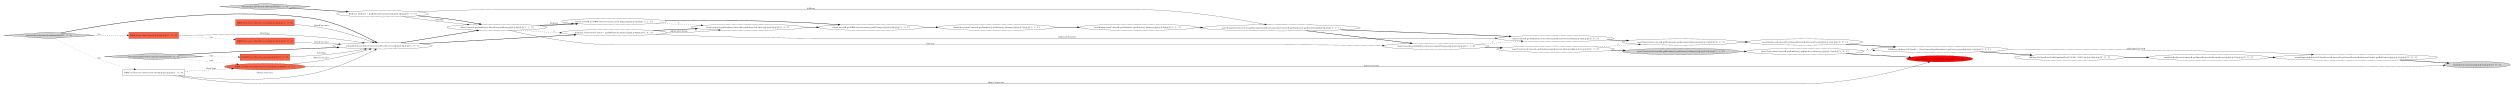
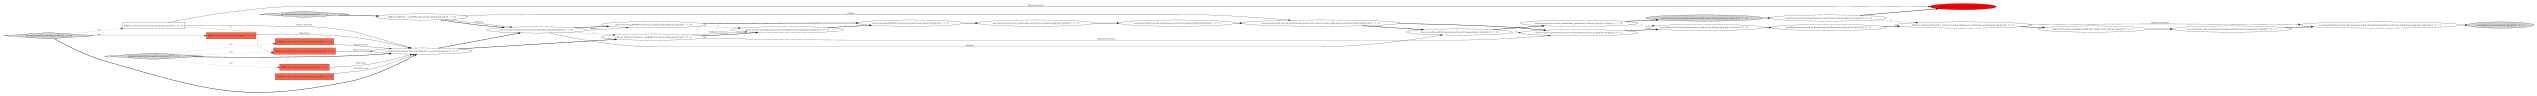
  digraph {
    fontname="Liberation Serif"
    rankdir=LR
    node [fillcolor=white fontname="Liberation Serif" shape=ellipse style=filled]
    edge [fontname="Liberation Serif" style=bold]
    n1 [fillcolor=tomato label="DBMSType dbmsType@@@2@@@['1', '0', '0']" shape=box]
    n2 [label="setUp(dbmsType,dbmsConnection,dbmsProcessor)@@@3@@@['1', '0', '1']"]
    n3 [label="clientContextA.getDatabase().insertEntry(bibEntry)@@@4@@@['1', '1', '0']"]
    n4 [label="BibEntry bibEntryOfClientA = getBibEntryExample(1)@@@4@@@['0', '0', '1']"]
    n5 [fillcolor=tomato label="DBMSProcessor dbmsProcessor@@@2@@@['0', '0', '1']" shape=box]
    n6 [label="assertEquals(clientContextA.getDatabase().getEntries(),clientContextB.getDatabase().getEntries())@@@9@@@['1', '1', '1']"]
    n7 [label="clientContextA.getDatabase().removeEntry(bibEntryOfClientA)@@@10@@@['0', '0', '1']"]
    n8 [label="clientContextB.getDBMSSynchronizer().pullChanges()@@@10@@@['1', '1', '0']"]
    n9 [label="assertFalse(clientContextB.getDatabase().getEntries().isEmpty())@@@11@@@['0', '0', '1']"]
    n10 [label="assertTrue(clientContextA.getDatabase().getEntries().isEmpty())@@@11@@@['1', '1', '0']"]
    n11 [fillcolor=red label="clear(dbmsConnection)@@@14@@@['1', '0', '0']"]
    n12 [fillcolor=lightgray label="simulateUpdateOnNoLongerExistingEntry['0', '0', '1']" shape=diamond]
    n13 [fillcolor=tomato label="DBMSType dbmsType@@@2@@@['0', '0', '1']" shape=box]
-   n14 [fillcolor=tomato label="DBMSConnection dbmsConnection@@@2@@@['0', '0', '1']"]
+   n14 [fillcolor=tomato label="DBMSConnection dbmsConnection@@@2@@@['0', '0', '1']" shape=box]
    n15 [fillcolor=lightgray label="clear(dbmsConnection)@@@17@@@['0', '0', '1']"]
    n16 [label="BibEntry bibEntryOfClientB = clientContextB.getDatabase().getEntries().get(0)@@@13@@@['0', '0', '1']"]
    n17 [label="assertEquals(bibEntryOfClientB,eventListenerB.getSharedEntriesNotPresentEvent().getBibEntries())@@@16@@@['0', '0', '1']"]
    n18 [label="bibEntryOfClientB.setField(StandardField.YEAR,\"2009\")@@@14@@@['0', '0', '1']"]
    n19 [label="assertNotNull(eventListenerB.getSharedEntriesNotPresentEvent())@@@15@@@['0', '0', '1']"]
    n20 [fillcolor=lightgray label="simulateEntryDelitionAndManualPull['0', '1', '0']" shape=diamond]
    n21 [label="BibEntry bibEntry = getBibEntryExample(1)@@@3@@@['0', '1', '0']"]
    n22 [label="clientContextB.getDBMSSynchronizer().pullChanges()@@@5@@@['1', '1', '0']"]
    n23 [label="clientContextA.getDatabase().insertEntry(bibEntryOfClientA)@@@5@@@['0', '0', '1']"]
    n24 [label="clientContextB.getDBMSSynchronizer().pullChanges()@@@6@@@['1', '1', '1']"]
    n25 [fillcolor=lightgray label="assertTrue(clientContextB.getDatabase().getEntries().isEmpty())@@@12@@@['1', '1', '0']"]
    n26 [label="assertTrue(clientContextB.getDatabase().getEntries().isEmpty())@@@13@@@['1', '0', '0']"]
    n27 [fillcolor=tomato label="DBMSProcessor dbmsProcessor@@@2@@@['1', '0', '0']" shape=box]
    n28 [label="assertFalse(clientContextA.getDatabase().getEntries().isEmpty())@@@7@@@['1', '1', '1']"]
    n29 [label="assertFalse(clientContextB.getDatabase().getEntries().isEmpty())@@@8@@@['1', '1', '1']"]
    n30 [label="assertNull(eventListenerB.getSharedEntriesNotPresentEvent())@@@12@@@['0', '0', '1']"]
    n31 [fillcolor=lightgray label="simulateEntryDelitionAndManualPull['1', '0', '0']" shape=diamond]
    n32 [label="DBMSConnection dbmsConnection@@@2@@@['1', '0', '0']" shape=box]
    n1 -> n2 [label=dbmsType style=solid]
    n2 -> n3
    n2 -> n4
    n3 -> n4 [label=0 style=dashed]
    n3 -> n8 [label=bibEntry style=solid]
    n3 -> n22 [label=bibEntry style=solid]
    n3 -> n22
    n4 -> n7 [label=bibEntryOfClientA style=solid]
    n4 -> n23 [label=bibEntryOfClientA style=solid]
    n4 -> n23
    n5 -> n2 [label=dbmsProcessor style=solid]
    n6 -> n7
    n6 -> n8
    n7 -> n9
    n8 -> n7 [label=0 style=dashed]
    n8 -> n10
    n9 -> n30
    n10 -> n9 [label=0 style=dashed]
    n10 -> n25
    n12 -> n2
-   n1 -> n5 [label=true style=dotted]
+   n12 -> n5 [label=true style=dotted]
    n12 -> n13 [label=true style=dotted]
    n12 -> n14 [label=true style=dotted]
    n13 -> n2 [label=dbmsType style=solid]
    n14 -> n2 [label=dbmsConnection style=solid]
-   n14 -> n15 [label=dbmsConnection style=solid]
    n16 -> n17 [label=bibEntryOfClientB style=solid]
    n16 -> n18
    n17 -> n15
    n18 -> n19
    n19 -> n17
    n20 -> n21
    n21 -> n3 [label=bibEntry style=solid]
    n21 -> n3
    n21 -> n6 [label=bibEntry style=solid]
    n22 -> n23 [label=0 style=dashed]
    n22 -> n24
    n23 -> n24
    n24 -> n28
    n25 -> n26
    n26 -> n11
    n26 -> n16 [label=0 style=dashed]
    n27 -> n2 [label=dbmsProcessor style=solid]
    n28 -> n29
    n29 -> n6
    n30 -> n16
    n31 -> n1 [label=true style=dashed]
    n31 -> n2
    n31 -> n32 [label=true style=dotted]
    n32 -> n2 [label=dbmsConnection style=solid]
    n32 -> n11 [label=dbmsConnection style=solid]
-   n32 -> n14 [label=dbmsType style=dashed]
+   n32 -> n14 [label=0 style=dashed]
  }
